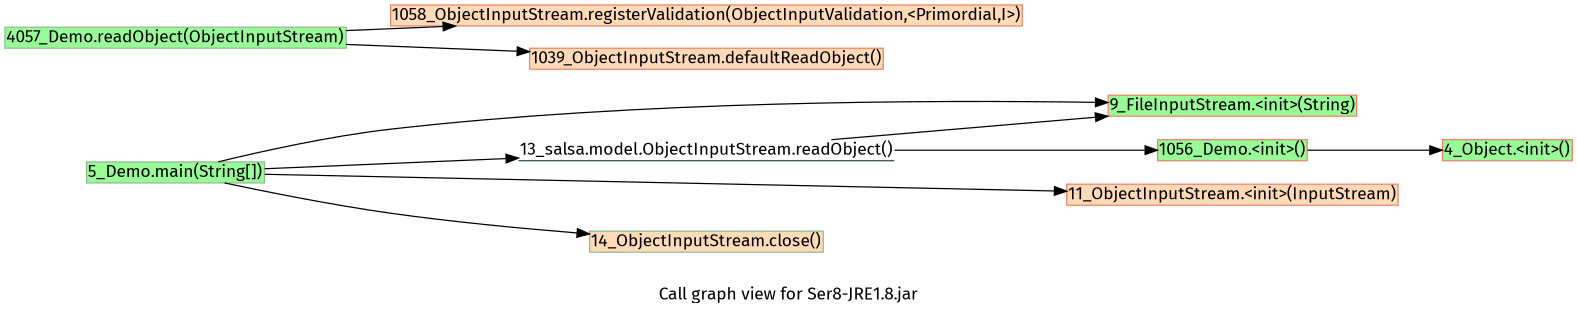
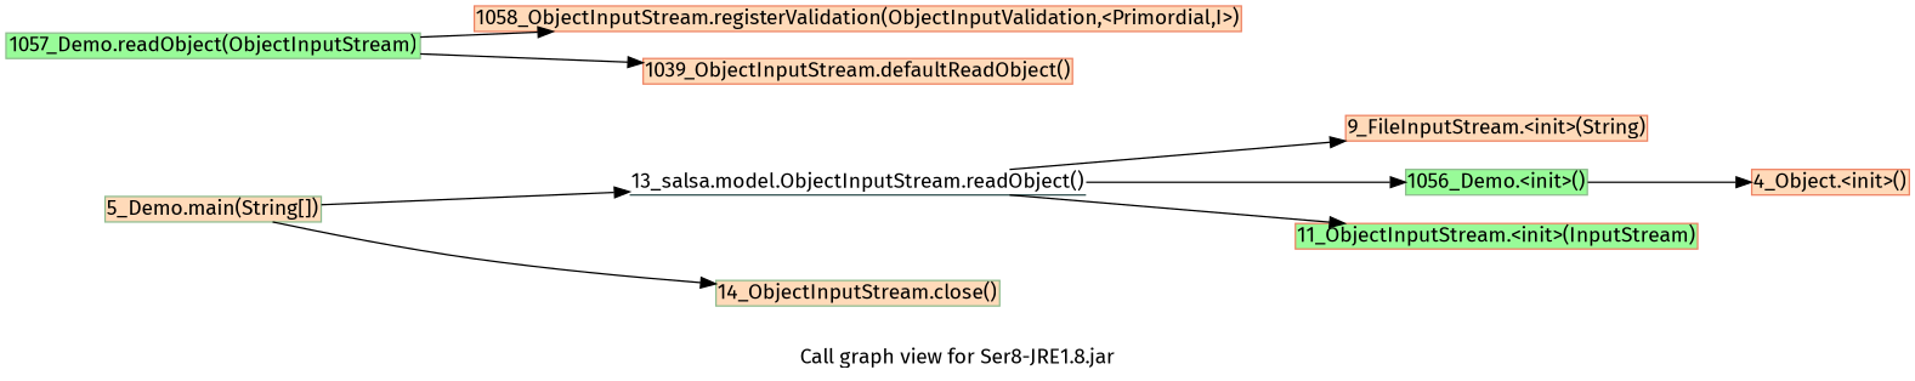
  digraph {
    fontname="Fira Sans"
    label="Call graph view for Ser8-JRE1.8.jar"
    rankdir=LR
    node [color=salmon2 fillcolor=peachpuff fontname="Fira Sans" margin=0.02 shape=box style=filled]
    edge [fontname="Fira Sans"]
-   "4_Object.<init>()" [fillcolor=palegreen height=0 width=0]
-   "5_Demo.main(String[])" [color=darkseagreen fillcolor=palegreen height=0 width=0]
-   "9_FileInputStream.<init>(String)" [fillcolor=palegreen height=0 width=0]
-   "11_ObjectInputStream.<init>(InputStream)" [height=0 width=0]
+   "4_Object.<init>()" [height=0 width=0]
+   "5_Demo.main(String[])" [color=darkseagreen height=0 width=0]
+   "9_FileInputStream.<init>(String)" [height=0 width=0]
+   "11_ObjectInputStream.<init>(InputStream)" [fillcolor=palegreen height=0 width=0]
    "13_salsa.model.ObjectInputStream.readObject()" [color=darkslategray fillcolor=white height=0 shape=underline width=0]
    "14_ObjectInputStream.close()" [color=darkseagreen height=0 width=0]
-   "1056_Demo.<init>()" [fillcolor=palegreen height=0 width=0]
-   "1057_Demo.readObject(ObjectInputStream)" [color=darkseagreen fillcolor=palegreen height=0 width=0 label="4057_Demo.readObject(ObjectInputStream)"]
+   "1056_Demo.<init>()" [color=darkseagreen fillcolor=palegreen height=0 width=0]
+   "1057_Demo.readObject(ObjectInputStream)" [color=darkseagreen fillcolor=palegreen height=0 width=0]
    "1058_ObjectInputStream.registerValidation(ObjectInputValidation,<Primordial,I>)" [height=0 width=0]
    n10 [height=0 label="1039_ObjectInputStream.defaultReadObject()" width=0]
-   "5_Demo.main(String[])" -> "9_FileInputStream.<init>(String)"
-   "5_Demo.main(String[])" -> "11_ObjectInputStream.<init>(InputStream)"
+   "13_salsa.model.ObjectInputStream.readObject()" -> "11_ObjectInputStream.<init>(InputStream)"
    "5_Demo.main(String[])" -> "13_salsa.model.ObjectInputStream.readObject()"
    "5_Demo.main(String[])" -> "14_ObjectInputStream.close()"
    "13_salsa.model.ObjectInputStream.readObject()" -> "9_FileInputStream.<init>(String)"
    "13_salsa.model.ObjectInputStream.readObject()" -> "1056_Demo.<init>()"
    "1056_Demo.<init>()" -> "4_Object.<init>()"
    "1057_Demo.readObject(ObjectInputStream)" -> "1058_ObjectInputStream.registerValidation(ObjectInputValidation,<Primordial,I>)"
    "1057_Demo.readObject(ObjectInputStream)" -> n10
  }
